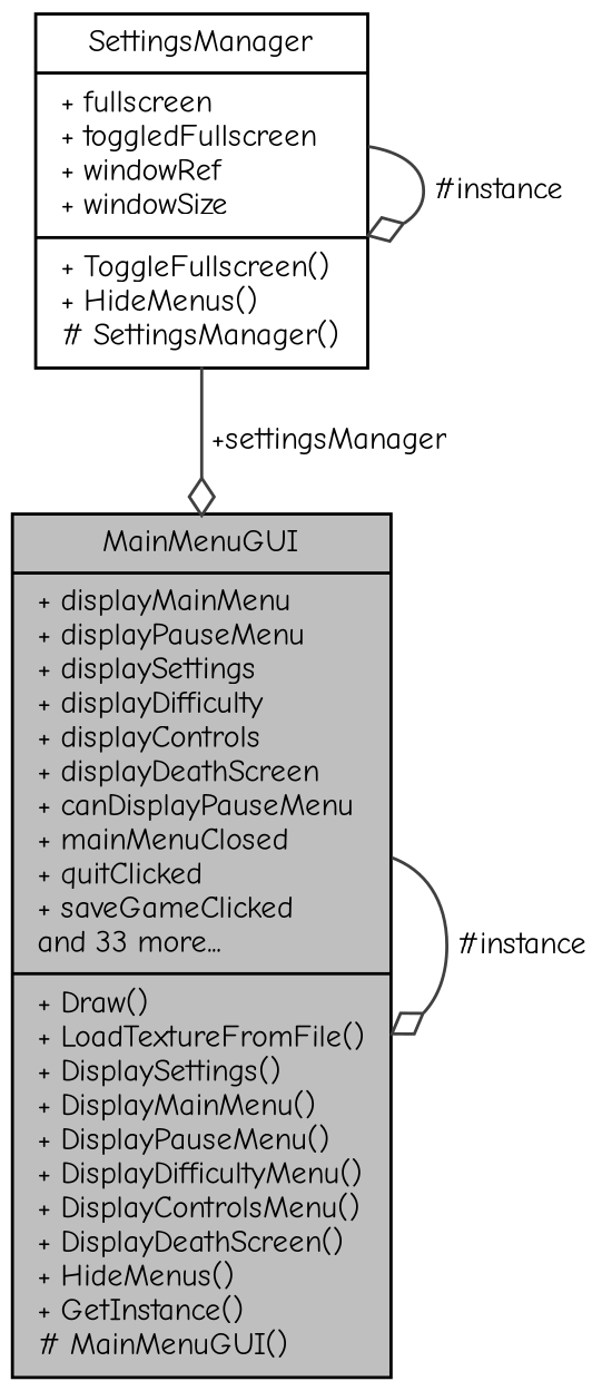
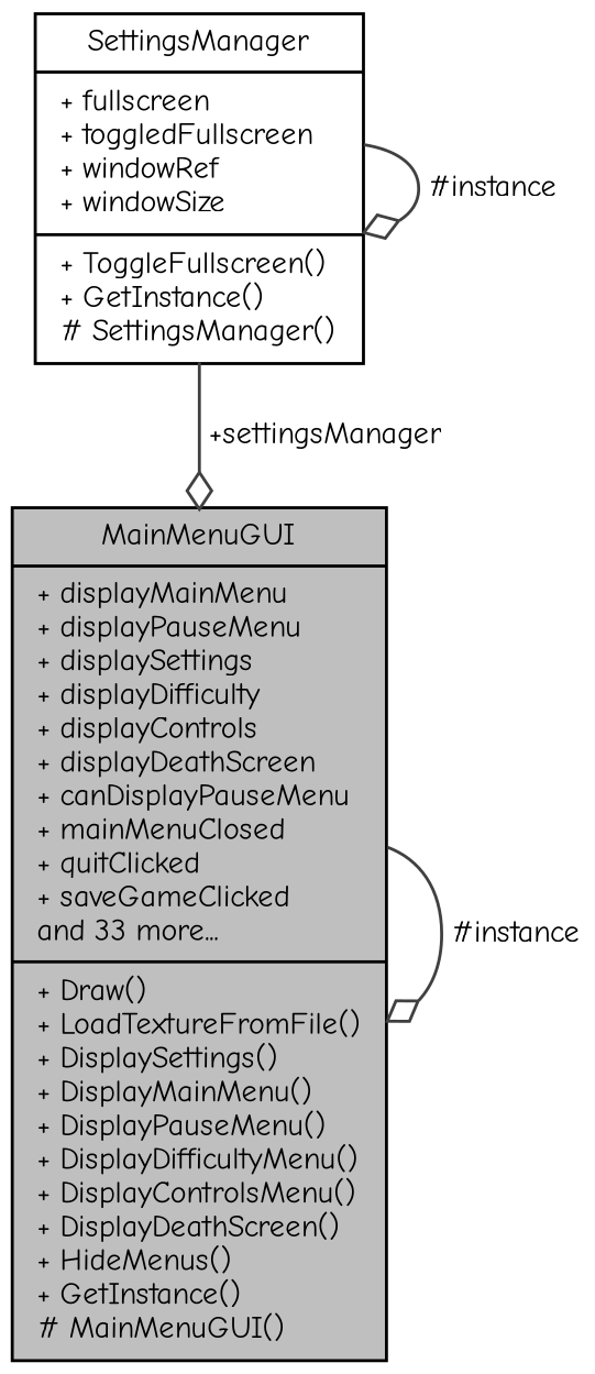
  digraph {
    fontname="Comic Neue"
    node [color=black fontname="Comic Neue" fontsize=10 shape=record style=filled]
    edge [arrowhead=odiamond color=grey25 fontname="Comic Neue" fontsize=10 labelfontname=Helvetica labelfontsize=10 style=solid]
    n1 [fillcolor=grey75 fontcolor=black height=0.2 label="{MainMenuGUI\n|+ displayMainMenu\l+ displayPauseMenu\l+ displaySettings\l+ displayDifficulty\l+ displayControls\l+ displayDeathScreen\l+ canDisplayPauseMenu\l+ mainMenuClosed\l+ quitClicked\l+ saveGameClicked\land 33 more...\l|+ Draw()\l+ LoadTextureFromFile()\l+ DisplaySettings()\l+ DisplayMainMenu()\l+ DisplayPauseMenu()\l+ DisplayDifficultyMenu()\l+ DisplayControlsMenu()\l+ DisplayDeathScreen()\l+ HideMenus()\l+ GetInstance()\l# MainMenuGUI()\l}" width=0.4]
-   n2 [fillcolor=white height=0.2 label="{SettingsManager\n|+ fullscreen\l+ toggledFullscreen\l+ windowRef\l+ windowSize\l|+ ToggleFullscreen()\l+ HideMenus()\l# SettingsManager()\l}" width=0.4]
+   n2 [fillcolor=white height=0.2 label="{SettingsManager\n|+ fullscreen\l+ toggledFullscreen\l+ windowRef\l+ windowSize\l|+ ToggleFullscreen()\l+ GetInstance()\l# SettingsManager()\l}" width=0.4]
    n1 -> n1 [label=" #instance"]
    n2 -> n1 [label=" +settingsManager"]
    n2 -> n2 [label=" #instance"]
  }
